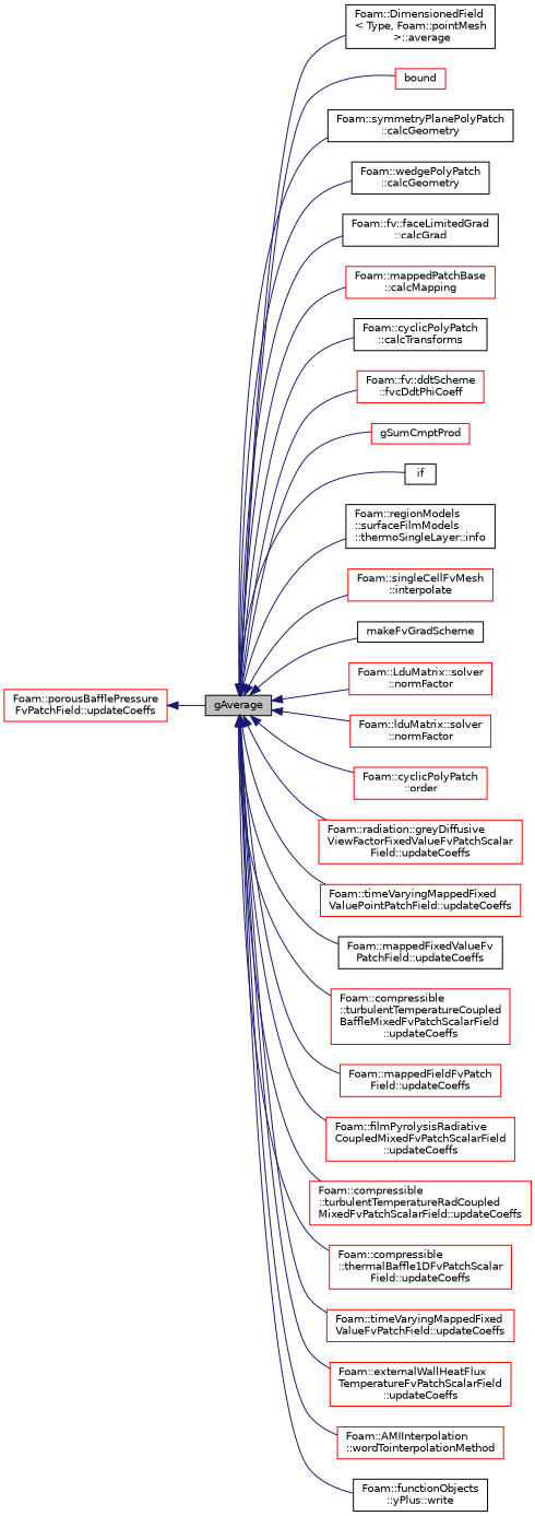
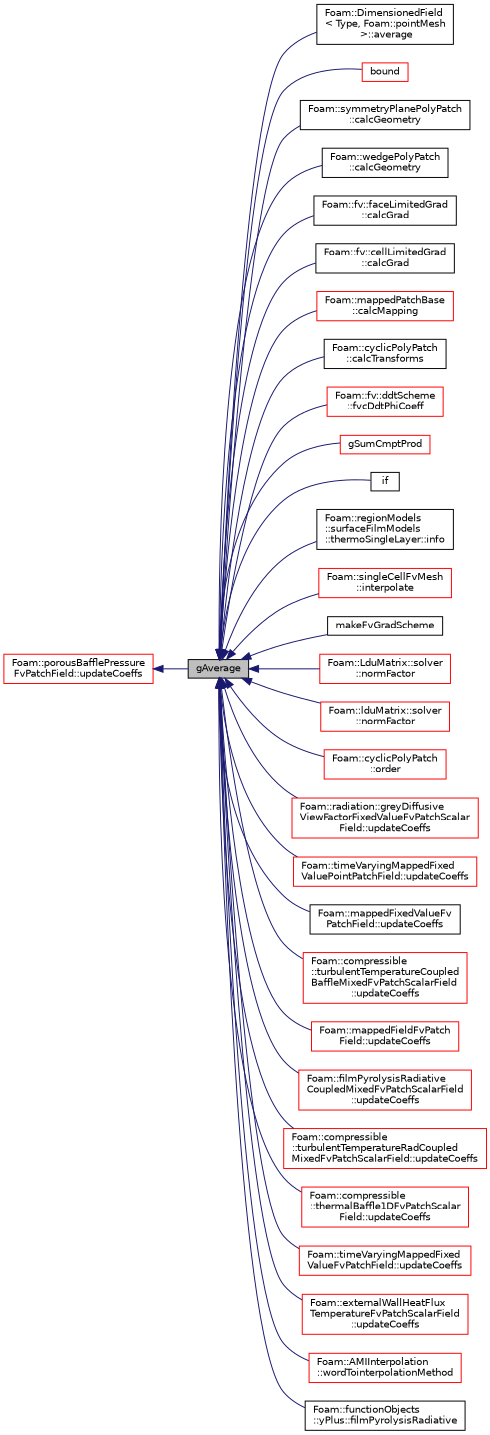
  digraph {
    rankdir=LR
    node [color=red fontname=Helvetica fontsize=10 shape=record]
    edge [color=midnightblue dir=back fontname=Helvetica fontsize=10 labelfontname=Helvetica labelfontsize=10 style=solid]
    n1 [color=black fillcolor=grey75 fontcolor=black height=0.2 label=gAverage style=filled width=0.4]
    n2 [color=black height=0.2 label="Foam::DimensionedField\l\< Type, Foam::pointMesh\l \>::average" width=0.4]
    n3 [height=0.2 label=bound width=0.4]
    n4 [color=black height=0.2 label="Foam::symmetryPlanePolyPatch\l::calcGeometry" width=0.4]
    n5 [color=black height=0.2 label="Foam::wedgePolyPatch\l::calcGeometry" width=0.4]
    n6 [color=black height=0.2 label="Foam::fv::faceLimitedGrad\l::calcGrad" width=0.4]
+   n7 [color=black height=0.2 label="Foam::fv::cellLimitedGrad\l::calcGrad" width=0.4]
    n8 [height=0.2 label="Foam::mappedPatchBase\l::calcMapping" width=0.4]
    n9 [color=black height=0.2 label="Foam::cyclicPolyPatch\l::calcTransforms" width=0.4]
    n10 [height=0.2 label="Foam::fv::ddtScheme\l::fvcDdtPhiCoeff" width=0.4]
    n11 [height=0.2 label=gSumCmptProd width=0.4]
    n12 [color=black height=0.2 label=if width=0.4]
    n13 [color=black height=0.2 label="Foam::regionModels\l::surfaceFilmModels\l::thermoSingleLayer::info" width=0.4]
    n14 [height=0.2 label="Foam::singleCellFvMesh\l::interpolate" width=0.4]
    n15 [color=black height=0.2 label=makeFvGradScheme width=0.4]
    n16 [height=0.2 label="Foam::LduMatrix::solver\l::normFactor" width=0.4]
    n17 [height=0.2 label="Foam::lduMatrix::solver\l::normFactor" width=0.4]
    n18 [height=0.2 label="Foam::cyclicPolyPatch\l::order" width=0.4]
    n19 [height=0.2 label="Foam::radiation::greyDiffusive\lViewFactorFixedValueFvPatchScalar\lField::updateCoeffs" width=0.4]
    n20 [height=0.2 label="Foam::timeVaryingMappedFixed\lValuePointPatchField::updateCoeffs" width=0.4]
    n21 [color=black height=0.2 label="Foam::mappedFixedValueFv\lPatchField::updateCoeffs" width=0.4]
    n22 [height=0.2 label="Foam::compressible\l::turbulentTemperatureCoupled\lBaffleMixedFvPatchScalarField\l::updateCoeffs" width=0.4]
    n23 [height=0.2 label="Foam::mappedFieldFvPatch\lField::updateCoeffs" width=0.4]
    n24 [height=0.2 label="Foam::filmPyrolysisRadiative\lCoupledMixedFvPatchScalarField\l::updateCoeffs" width=0.4]
    n25 [height=0.2 label="Foam::compressible\l::turbulentTemperatureRadCoupled\lMixedFvPatchScalarField::updateCoeffs" width=0.4]
    n26 [height=0.2 label="Foam::compressible\l::thermalBaffle1DFvPatchScalar\lField::updateCoeffs" width=0.4]
    n27 [height=0.2 label="Foam::timeVaryingMappedFixed\lValueFvPatchField::updateCoeffs" width=0.4]
    n28 [height=0.2 label="Foam::externalWallHeatFlux\lTemperatureFvPatchScalarField\l::updateCoeffs" width=0.4]
    n29 [height=0.2 label="Foam::AMIInterpolation\l::wordTointerpolationMethod" width=0.4]
-   n30 [color=black height=0.2 label="Foam::functionObjects\l::yPlus::write" width=0.4]
+   n30 [color=black height=0.2 label="Foam::functionObjects\l::yPlus::filmPyrolysisRadiative" width=0.4]
    n31 [height=0.2 label="Foam::porousBafflePressure\lFvPatchField::updateCoeffs" width=0.4]
    n1 -> n2
    n1 -> n3
    n1 -> n4
    n1 -> n5
    n1 -> n6
+   n1 -> n7
    n1 -> n8
    n1 -> n9
    n1 -> n10
    n1 -> n11
    n1 -> n12
    n1 -> n13
    n1 -> n14
    n1 -> n15
    n1 -> n16
    n1 -> n17
    n1 -> n18
    n1 -> n19
    n1 -> n20
    n1 -> n21
    n1 -> n22
    n1 -> n23
    n1 -> n24
    n1 -> n25
    n1 -> n26
    n1 -> n27
    n1 -> n28
    n1 -> n29
    n1 -> n30
    n31 -> n1
  }
